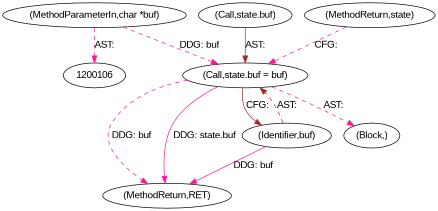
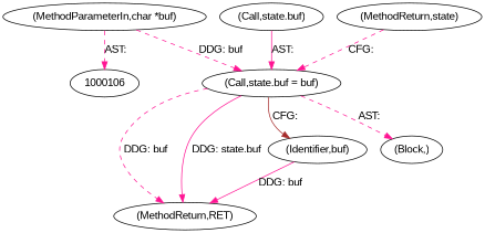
  digraph {
    fontname="Liberation Sans"
    node [fontname="Liberation Sans"]
    edge [color=deeppink fontname="Liberation Sans" style=dashed]
    n1 [label="(MethodParameterIn,char *buf)"]
    n2 [label="(Call,state.buf = buf)"]
-   1000106 [label=1200106]
+   1000106
    n4 [label="(MethodReturn,RET)"]
    n5 [label="(Identifier,buf)"]
    n6 [label="(Block,)"]
    n7 [label="(Call,state.buf)"]
    n8 [label="(MethodReturn,state)"]
    n1 -> n2 [label="DDG: buf"]
    n1 -> 1000106 [label="AST: "]
    n2 -> n4 [label="DDG: buf"]
    n2 -> n4 [label="DDG: state.buf" style=solid]
    n2 -> n5 [color=brown label="CFG: " style=solid]
    n2 -> n6 [label="AST: "]
-   n5 -> n2 [color=brown label="AST: "]
    n5 -> n4 [label="DDG: buf" style=solid]
-   n7 -> n2 [color=brown label="AST: " style=solid]
+   n7 -> n2 [label="AST: " style=solid]
    n8 -> n2 [label="CFG: "]
  }
